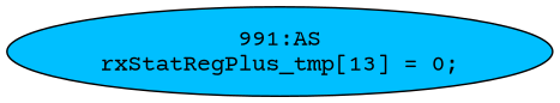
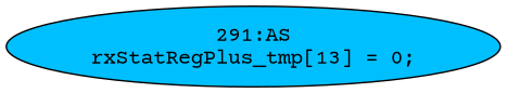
  strict digraph {
    rankdir=LR
    fontname="Courier Prime"
-   n1 [ast="<pyverilog.vparser.ast.Assign object at 0x7fd29a783c50>" def_var="['rxStatRegPlus_tmp']" fillcolor=deepskyblue label="991:AS\nrxStatRegPlus_tmp[13] = 0;" statements="[]" style=filled typ=Assign use_var="[]" fontname="Courier Prime"]
+   n1 [ast="<pyverilog.vparser.ast.Assign object at 0x7fd29a783c50>" def_var="['rxStatRegPlus_tmp']" fillcolor=deepskyblue label="291:AS\nrxStatRegPlus_tmp[13] = 0;" statements="[]" style=filled typ=Assign use_var="[]" fontname="Courier Prime"]
  }
